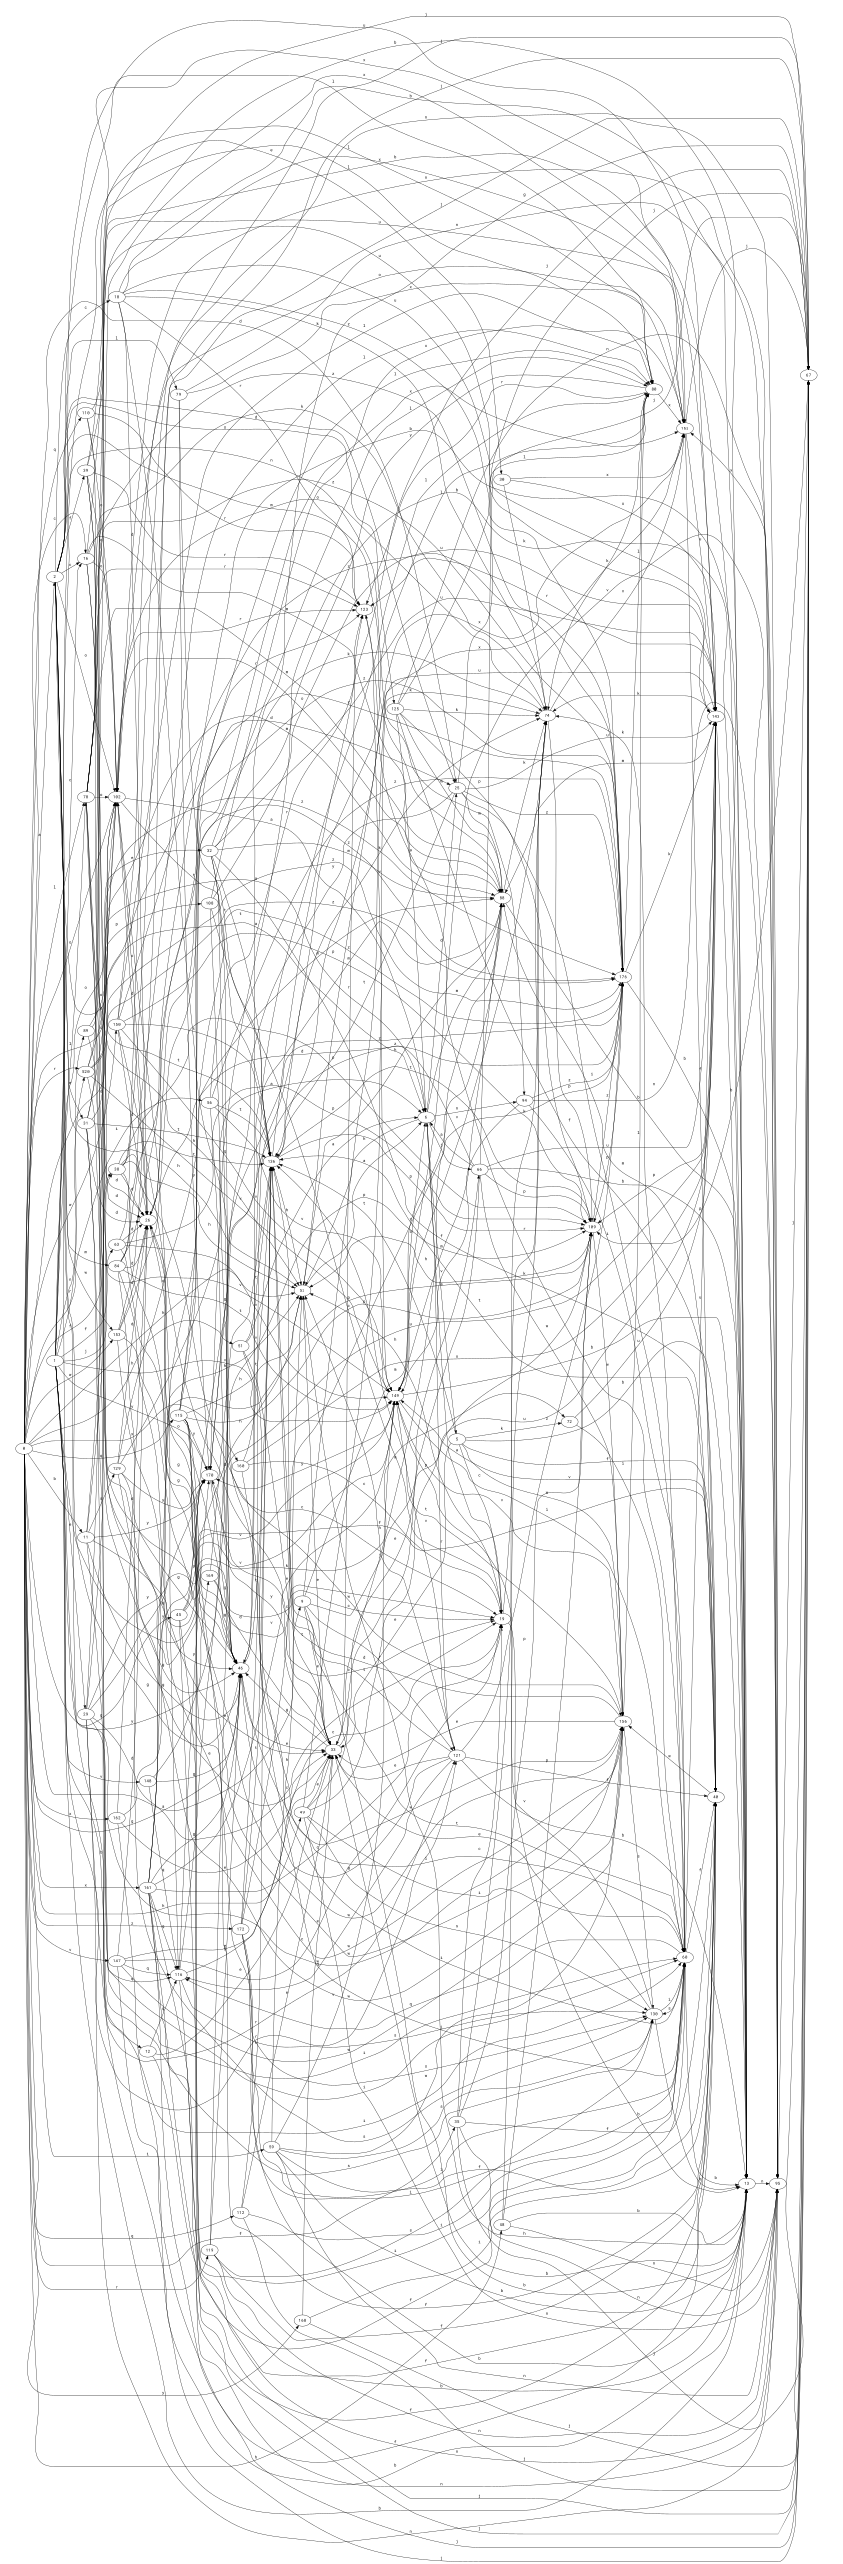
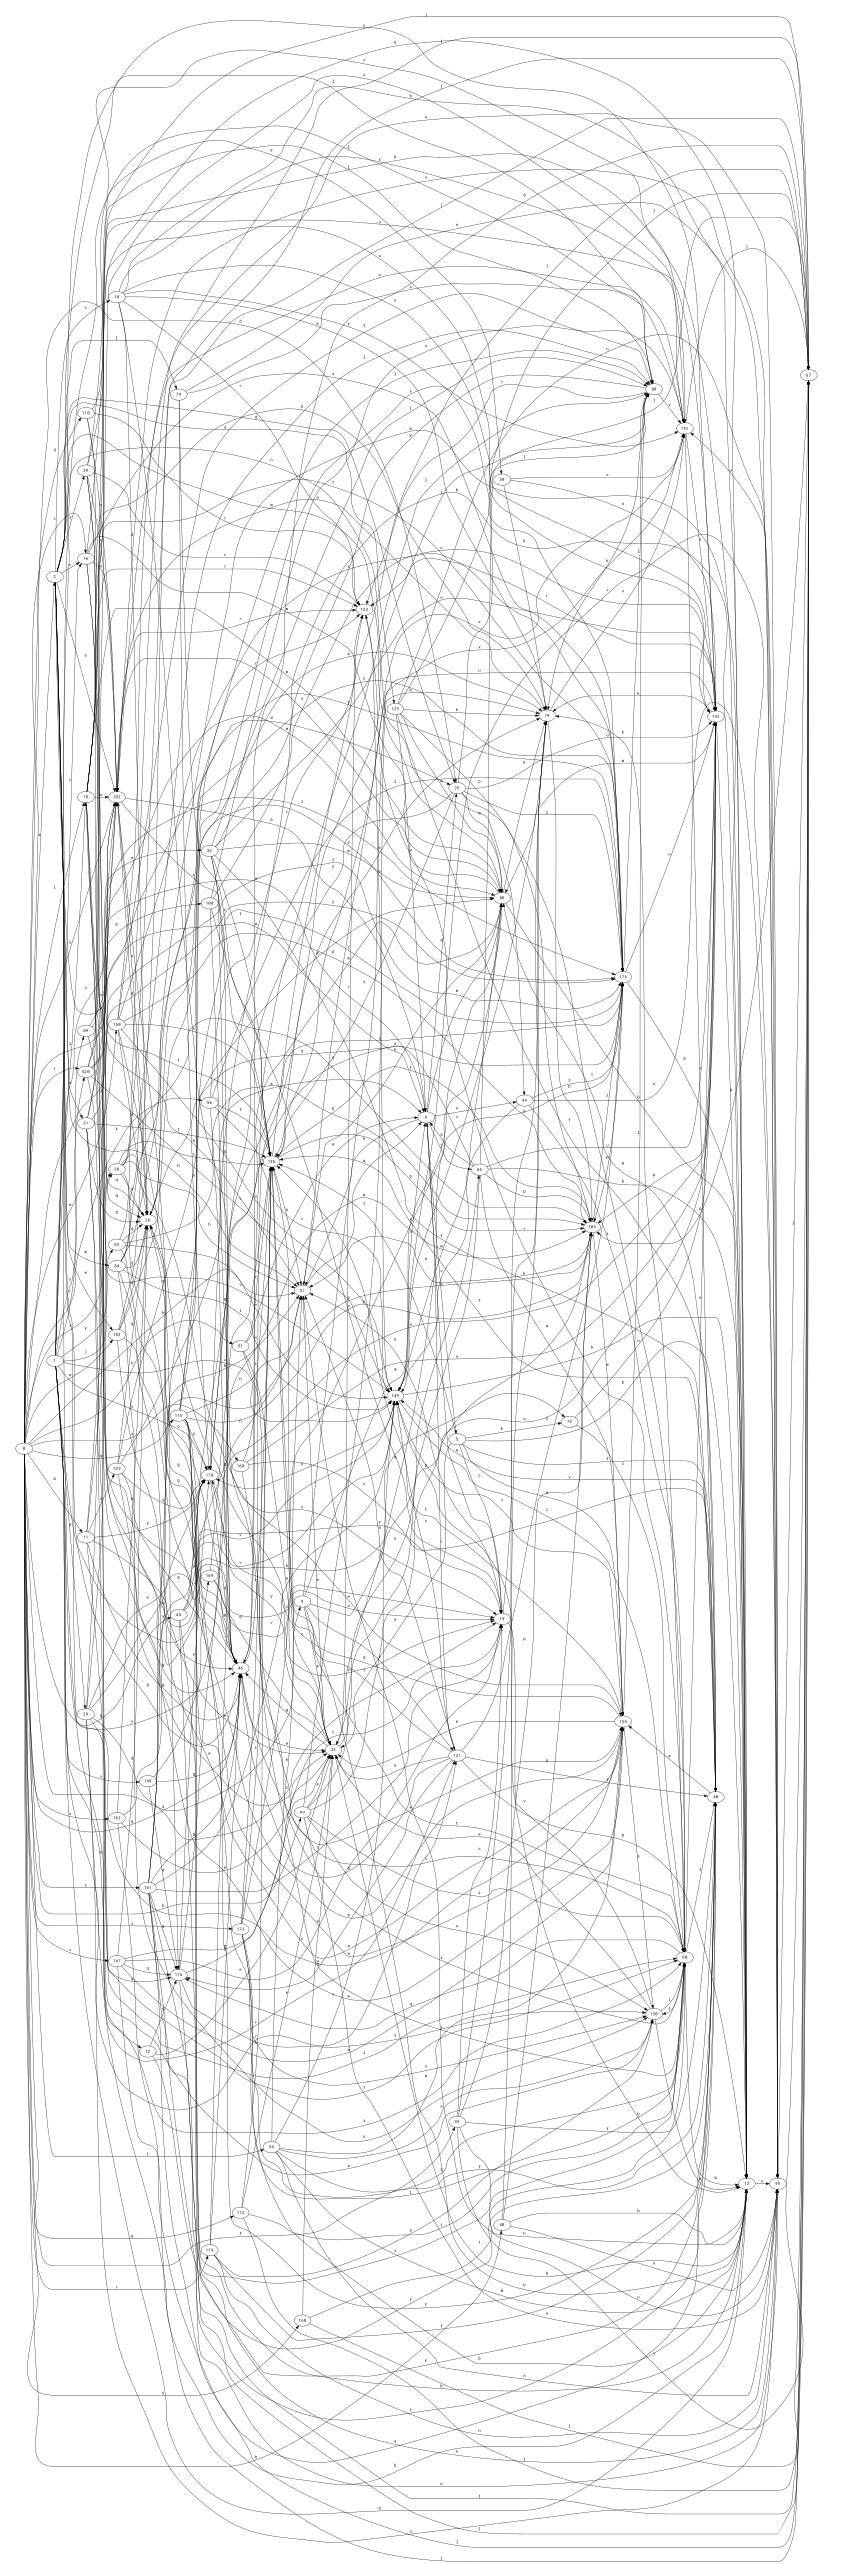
  strict digraph {
    fontname="Roboto Mono"
    rankdir=LR
    node [fontname="Roboto Mono"]
    edge [fontname="Roboto Mono"]
    0
    2
    n3 [label=9]
    11
    16
    25
    35
    38
    45
    46
    48
    49
    51
    53
    56
    59
    78
    102
    108
    110
    112
    115
    119
    n24 [label=520]
    147
    150
    153
    160
    161
    162
    168
    172
    176
    121
    18
    31
    32
    39
    79
    80
    84
    88
    125
    143
    156
    13
    33
    66
    163
    149
    170
    129
    130
    26
    60
    67
    136
    19
    40
    95
    74
    109
    6
    123
    116
    1
    12
    29
    30
    63
    72
    89
    94
    148
    169
    5
    0 -> 2 [label=a]
    0 -> n3 [label=a]
    0 -> 11 [label=b]
    0 -> 16 [label=c]
    0 -> 25 [label=d]
    0 -> 35 [label=f]
    0 -> 38 [label=f]
    0 -> 45 [label=g]
    0 -> 46 [label=g]
    0 -> 48 [label=h]
    0 -> 49 [label=h]
    0 -> 51 [label=h]
    0 -> 53 [label=h]
    0 -> 56 [label=i]
    0 -> 59 [label=i]
    0 -> 78 [label=l]
    0 -> 102 [label=o]
    0 -> 108 [label=p]
    0 -> 110 [label=q]
    0 -> 112 [label=q]
    0 -> 115 [label=q]
    0 -> 119 [label=r]
    0 -> n24 [label=r]
    0 -> 147 [label=v]
    0 -> 150 [label=w]
    0 -> 153 [label=w]
    0 -> 160 [label=x]
    0 -> 161 [label=x]
    0 -> 162 [label=x]
    0 -> 168 [label=y]
    0 -> 172 [label=z]
    0 -> 176 [label=z]
    2 -> 16 [label=c]
    2 -> 25 [label=d]
    2 -> 46 [label=g]
    2 -> 53 [label=h]
    2 -> 102 [label=o]
    2 -> 153 [label=w]
    2 -> 121 [label=r]
    2 -> 18 [label=c]
    2 -> 31 [label=e]
    2 -> 32 [label=e]
    2 -> 39 [label=f]
    2 -> 79 [label=l]
    2 -> 80 [label=l]
    2 -> 84 [label=m]
    2 -> 88 [label=m]
    2 -> 125 [label=s]
    2 -> 143 [label=u]
    2 -> 156 [label=w]
    n3 -> 121 [label=r]
    n3 -> 88 [label=m]
    n3 -> 13 [label=b]
    n3 -> 33 [label=e]
    n3 -> 66 [label=j]
    n3 -> 163 [label=x]
    11 -> 25 [label=d]
    11 -> 46 [label=g]
    11 -> 176 [label=z]
    11 -> 149 [label=v]
    11 -> 170 [label=y]
    11 -> 129 [label=s]
    11 -> 130 [label=s]
    16 -> 102 [label=o]
    16 -> 176 [label=z]
    16 -> 88 [label=m]
    16 -> 26 [label=d]
    16 -> 60 [label=i]
    16 -> 67 [label=j]
    25 -> 176 [label=z]
    25 -> 88 [label=m]
    25 -> 143 [label=u]
    25 -> 170 [label=y]
    25 -> 60 [label=i]
    25 -> 67 [label=j]
    25 -> 136 [label=t]
    35 -> 67 [label=j]
    35 -> 19 [label=c]
    35 -> 40 [label=f]
    35 -> 95 [label=n]
    35 -> 74 [label=k]
    35 -> 109 [label=p]
    38 -> 53 [label=h]
    38 -> 156 [label=w]
    38 -> 26 [label=d]
    38 -> 67 [label=j]
    38 -> 136 [label=t]
    38 -> 19 [label=c]
    38 -> 109 [label=p]
    45 -> 53 [label=h]
    45 -> 176 [label=z]
    45 -> 170 [label=y]
    45 -> 67 [label=j]
    45 -> 40 [label=f]
    46 -> 102 [label=o]
    46 -> 80 [label=l]
    46 -> 156 [label=w]
    46 -> 33 [label=e]
    46 -> 136 [label=t]
    48 -> 13 [label=b]
    48 -> 95 [label=n]
    48 -> 74 [label=k]
    48 -> 109 [label=p]
    49 -> 88 [label=m]
    49 -> 33 [label=e]
    49 -> 130 [label=s]
    49 -> 60 [label=i]
    49 -> 95 [label=n]
    49 -> 74 [label=k]
    49 -> 109 [label=p]
    51 -> 33 [label=e]
    51 -> 60 [label=i]
    51 -> 136 [label=t]
    51 -> 6 [label=a]
    53 -> 33 [label=e]
    53 -> 163 [label=x]
    53 -> 6 [label=a]
    56 -> 46 [label=g]
    56 -> 176 [label=z]
    56 -> 149 [label=v]
    56 -> 136 [label=t]
    56 -> 123 [label=r]
    59 -> 53 [label=h]
    59 -> 156 [label=w]
    59 -> 13 [label=b]
    59 -> 149 [label=v]
    59 -> 130 [label=s]
    59 -> 40 [label=f]
    59 -> 95 [label=n]
    78 -> 53 [label=h]
    78 -> 102 [label=o]
    78 -> 176 [label=z]
    78 -> 88 [label=m]
    78 -> 143 [label=u]
    78 -> 13 [label=b]
    78 -> 149 [label=v]
    78 -> 26 [label=d]
    78 -> 19 [label=c]
    78 -> 74 [label=k]
    78 -> 123 [label=r]
    102 -> 26 [label=d]
    102 -> 136 [label=t]
    102 -> 95 [label=n]
    102 -> 6 [label=a]
    102 -> 123 [label=r]
    108 -> 46 [label=g]
    108 -> 143 [label=u]
    108 -> 163 [label=x]
    108 -> 19 [label=c]
    110 -> 46 [label=g]
    110 -> 102 [label=o]
    110 -> 80 [label=l]
    110 -> 123 [label=r]
    112 -> 33 [label=e]
    112 -> 60 [label=i]
    112 -> 67 [label=j]
    112 -> 136 [label=t]
    115 -> 53 [label=h]
    115 -> 80 [label=l]
    115 -> 13 [label=b]
    115 -> 163 [label=x]
    115 -> 170 [label=y]
    115 -> 60 [label=i]
    115 -> 40 [label=f]
    115 -> 95 [label=n]
    115 -> 74 [label=k]
    115 -> 109 [label=p]
    119 -> 46 [label=g]
    119 -> 88 [label=m]
    119 -> 130 [label=s]
    119 -> 40 [label=f]
    119 -> 95 [label=n]
    n24 -> 46 [label=g]
    n24 -> 102 [label=o]
    n24 -> 88 [label=m]
    n24 -> 13 [label=b]
    n24 -> 149 [label=v]
    n24 -> 6 [label=a]
    147 -> 156 [label=w]
    147 -> 33 [label=e]
    147 -> 26 [label=d]
    147 -> 67 [label=j]
    147 -> 19 [label=c]
    147 -> 116 [label=q]
    150 -> 46 [label=g]
    150 -> 176 [label=z]
    150 -> 80 [label=l]
    150 -> 149 [label=v]
    150 -> 26 [label=d]
    150 -> 136 [label=t]
    150 -> 95 [label=n]
    150 -> 109 [label=p]
    153 -> 176 [label=z]
    153 -> 156 [label=w]
    153 -> 33 [label=e]
    153 -> 26 [label=d]
    153 -> 67 [label=j]
    160 -> 143 [label=u]
    160 -> 60 [label=i]
    160 -> 136 [label=t]
    160 -> 19 [label=c]
    161 -> 46 [label=g]
    161 -> 53 [label=h]
    161 -> 88 [label=m]
    161 -> 149 [label=v]
    161 -> 60 [label=i]
    161 -> 67 [label=j]
    161 -> 19 [label=c]
    161 -> 40 [label=f]
    161 -> 95 [label=n]
    161 -> 109 [label=p]
    161 -> 116 [label=q]
    162 -> 33 [label=e]
    162 -> 170 [label=y]
    162 -> 26 [label=d]
    162 -> 40 [label=f]
    168 -> 33 [label=e]
    168 -> 60 [label=i]
    168 -> 67 [label=j]
    172 -> 176 [label=z]
    172 -> 13 [label=b]
    172 -> 130 [label=s]
    172 -> 60 [label=i]
    172 -> 136 [label=t]
    172 -> 74 [label=k]
    176 -> 80 [label=l]
-   176 -> 143 [label=k]
+   176 -> 143 [label=u]
    176 -> 13 [label=b]
    176 -> 109 [label=p]
    121 -> 46 [label=g]
    121 -> 53 [label=h]
    121 -> 176 [label=z]
    121 -> 13 [label=b]
    121 -> 33 [label=e]
    121 -> 149 [label=v]
    121 -> 136 [label=t]
    121 -> 40 [label=f]
    121 -> 116 [label=q]
    18 -> 176 [label=z]
    18 -> 143 [label=u]
    18 -> 156 [label=w]
    18 -> 13 [label=b]
    18 -> 163 [label=x]
    18 -> 26 [label=d]
    18 -> 74 [label=k]
    18 -> 123 [label=r]
    31 -> 102 [label=o]
    31 -> 163 [label=x]
    31 -> 26 [label=d]
    31 -> 60 [label=i]
    31 -> 136 [label=t]
    31 -> 6 [label=a]
    31 -> 116 [label=q]
    32 -> 46 [label=g]
    32 -> 80 [label=l]
    32 -> 88 [label=m]
    32 -> 143 [label=u]
    32 -> 13 [label=b]
    32 -> 60 [label=i]
    32 -> 136 [label=t]
    32 -> 40 [label=f]
    39 -> 102 [label=o]
    39 -> 80 [label=l]
    39 -> 33 [label=e]
    39 -> 163 [label=x]
    39 -> 136 [label=t]
    39 -> 123 [label=r]
    79 -> 163 [label=x]
    79 -> 170 [label=y]
    79 -> 136 [label=t]
    79 -> 95 [label=n]
    80 -> 163 [label=x]
    80 -> 170 [label=y]
    80 -> 74 [label=k]
    80 -> 123 [label=r]
    84 -> 176 [label=z]
    84 -> 80 [label=l]
    84 -> 156 [label=w]
    84 -> 13 [label=b]
    84 -> 149 [label=v]
    84 -> 130 [label=s]
    84 -> 26 [label=d]
    88 -> 53 [label=h]
    88 -> 102 [label=o]
    88 -> 13 [label=b]
    88 -> 74 [label=k]
    125 -> 80 [label=l]
    125 -> 88 [label=m]
    125 -> 40 [label=f]
    125 -> 95 [label=n]
    125 -> 74 [label=k]
    125 -> 109 [label=p]
    125 -> 6 [label=a]
    143 -> 88 [label=m]
    143 -> 13 [label=b]
    143 -> 74 [label=k]
    143 -> 109 [label=p]
    143 -> 123 [label=r]
    156 -> 80 [label=l]
    156 -> 33 [label=e]
    156 -> 149 [label=v]
    156 -> 130 [label=s]
    156 -> 26 [label=d]
    156 -> 136 [label=t]
    13 -> 53 [label=h]
    13 -> 95 [label=n]
    33 -> 46 [label=g]
    33 -> 143 [label=u]
    33 -> 13 [label=b]
    33 -> 170 [label=y]
    33 -> 26 [label=d]
    33 -> 136 [label=t]
    33 -> 123 [label=r]
    66 -> 143 [label=u]
    66 -> 156 [label=w]
    66 -> 13 [label=b]
    66 -> 33 [label=e]
    66 -> 26 [label=d]
    66 -> 67 [label=j]
    66 -> 109 [label=p]
    66 -> 6 [label=a]
    163 -> 102 [label=o]
    163 -> 143 [label=u]
    163 -> 67 [label=j]
    163 -> 40 [label=f]
    149 -> 88 [label=m]
    149 -> 13 [label=b]
    149 -> 170 [label=y]
    149 -> 60 [label=i]
    149 -> 6 [label=a]
    170 -> 46 [label=g]
    170 -> 176 [label=z]
    170 -> 19 [label=c]
    129 -> 46 [label=g]
    129 -> 176 [label=z]
    129 -> 156 [label=w]
    129 -> 170 [label=y]
    129 -> 26 [label=d]
    129 -> 6 [label=a]
    130 -> 13 [label=b]
    130 -> 33 [label=e]
    130 -> 149 [label=v]
    130 -> 60 [label=i]
    26 -> 102 [label=o]
    26 -> 176 [label=z]
    26 -> 123 [label=r]
    26 -> 116 [label=q]
    60 -> 143 [label=u]
    60 -> 13 [label=b]
    60 -> 130 [label=s]
    60 -> 136 [label=t]
    60 -> 40 [label=f]
    60 -> 74 [label=k]
    60 -> 123 [label=r]
    60 -> 116 [label=q]
    67 -> 46 [label=g]
    67 -> 109 [label=p]
    136 -> 53 [label=h]
    136 -> 80 [label=l]
    136 -> 143 [label=u]
    136 -> 67 [label=j]
    136 -> 109 [label=p]
    19 -> 53 [label=h]
    19 -> 13 [label=b]
    19 -> 74 [label=k]
    19 -> 6 [label=a]
    40 -> 88 [label=m]
    40 -> 156 [label=w]
    40 -> 149 [label=v]
    40 -> 136 [label=t]
    95 -> 163 [label=x]
    95 -> 149 [label=v]
    95 -> 67 [label=j]
    74 -> 102 [label=o]
    74 -> 163 [label=x]
    74 -> 149 [label=v]
    74 -> 109 [label=p]
    109 -> 53 [label=h]
    109 -> 176 [label=z]
    109 -> 156 [label=w]
    109 -> 136 [label=t]
    6 -> 25 [label=d]
    6 -> 53 [label=h]
    6 -> 121 [label=r]
    6 -> 88 [label=m]
    6 -> 66 [label=j]
    6 -> 94 [label=n]
    6 -> 5 [label=a]
    123 -> 149 [label=v]
    116 -> 170 [label=y]
    116 -> 130 [label=s]
    116 -> 67 [label=j]
    116 -> 19 [label=c]
    116 -> 109 [label=p]
    1 -> 16 [label=c]
    1 -> 38 [label=f]
    1 -> 78 [label=l]
    1 -> 102 [label=o]
    1 -> n24 [label=r]
    1 -> 121 [label=r]
    1 -> 13 [label=b]
    1 -> 149 [label=v]
    1 -> 170 [label=y]
    1 -> 12 [label=b]
    1 -> 29 [label=e]
    1 -> 30 [label=e]
    1 -> 63 [label=j]
    1 -> 72 [label=k]
    1 -> 89 [label=n]
    1 -> 94 [label=n]
    1 -> 148 [label=v]
    1 -> 169 [label=y]
    12 -> 33 [label=e]
    12 -> 40 [label=f]
    12 -> 116 [label=q]
    29 -> 102 [label=o]
    29 -> 176 [label=z]
    29 -> 13 [label=b]
    29 -> 149 [label=v]
    29 -> 170 [label=y]
    29 -> 60 [label=i]
    29 -> 19 [label=c]
    29 -> 95 [label=n]
    30 -> 143 [label=u]
    30 -> 163 [label=x]
    30 -> 74 [label=k]
    63 -> 46 [label=g]
    63 -> 149 [label=v]
    63 -> 26 [label=d]
    63 -> 67 [label=j]
    63 -> 109 [label=p]
    72 -> 143 [label=u]
    72 -> 60 [label=i]
    89 -> 102 [label=o]
    89 -> 143 [label=u]
    89 -> 40 [label=f]
    94 -> 176 [label=z]
    94 -> 149 [label=v]
    94 -> 60 [label=i]
    94 -> 95 [label=n]
    148 -> 46 [label=g]
    148 -> 143 [label=u]
    148 -> 116 [label=q]
    169 -> 46 [label=g]
    169 -> 136 [label=t]
    169 -> 19 [label=c]
    5 -> 156 [label=w]
    5 -> 13 [label=b]
    5 -> 33 [label=e]
    5 -> 136 [label=t]
    5 -> 19 [label=c]
    5 -> 40 [label=f]
    5 -> 72 [label=k]
  }
